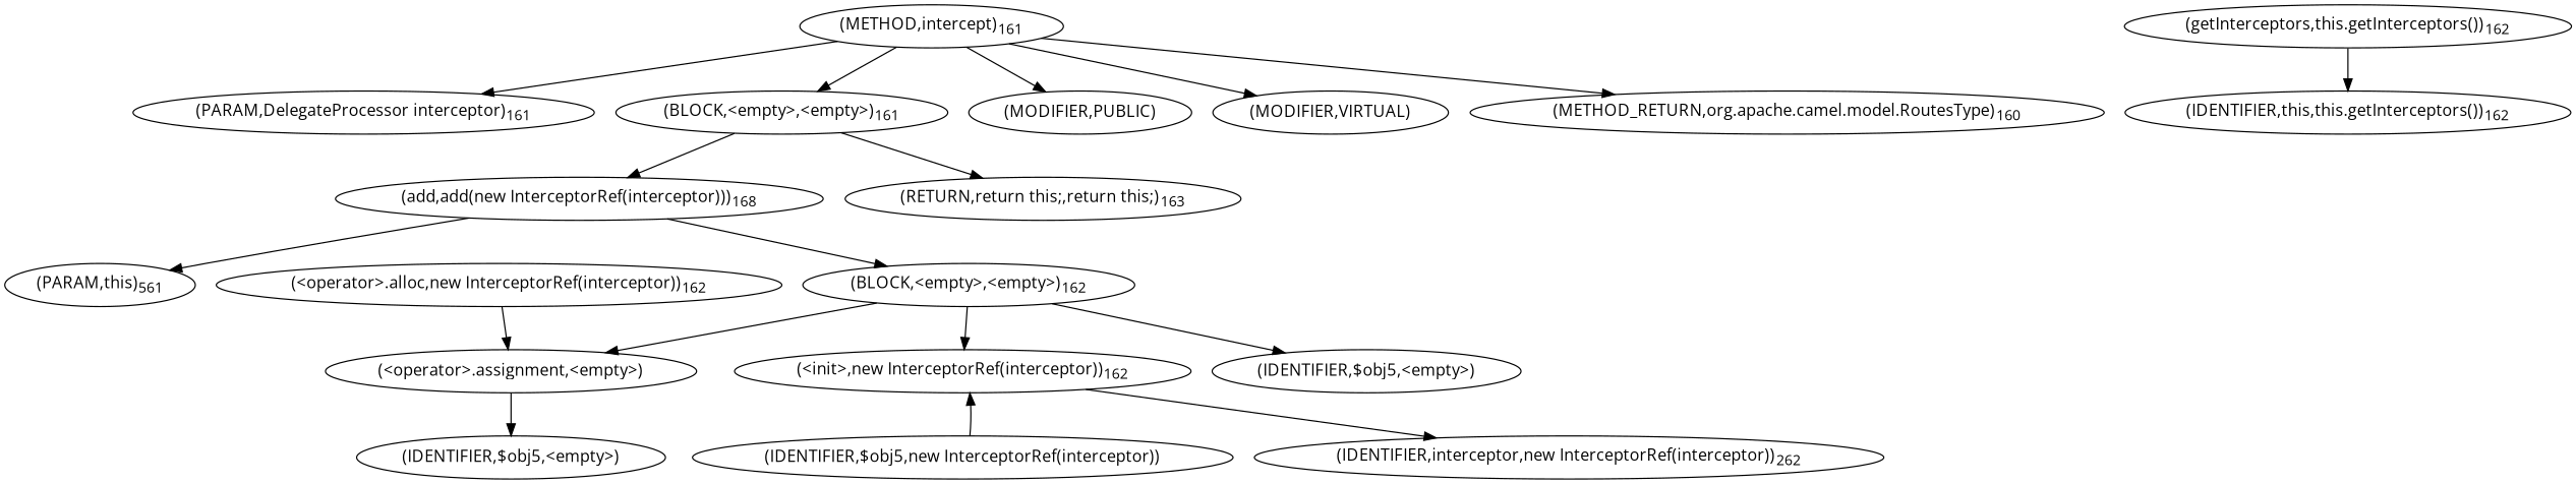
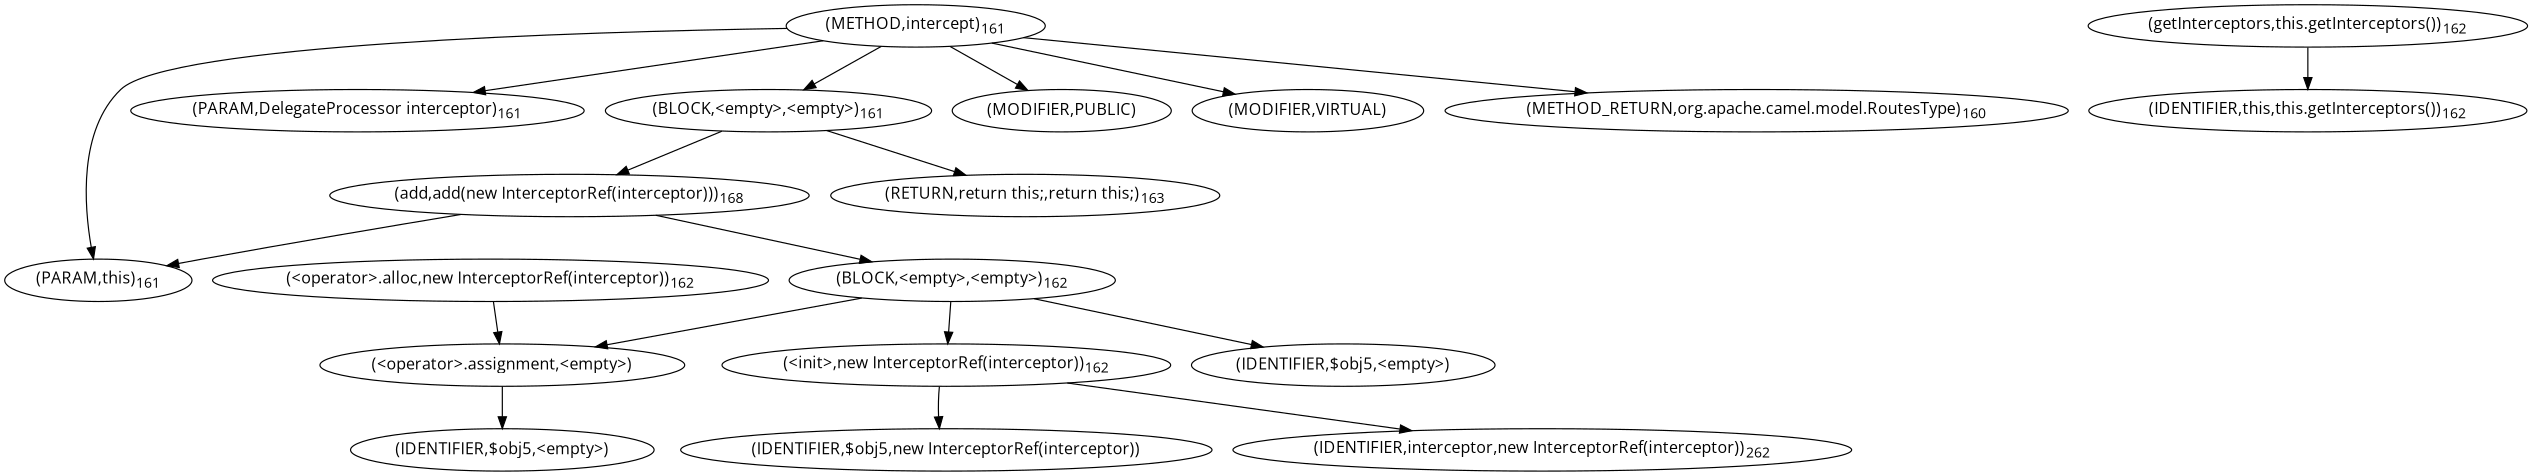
  digraph {
    fontname="Open Sans"
    node [fontname="Open Sans"]
    edge [fontname="Open Sans"]
    n1 [label=<(METHOD,intercept)<SUB>161</SUB>>]
-   n2 [label=<(PARAM,this)<SUB>561</SUB>>]
+   n2 [label=<(PARAM,this)<SUB>161</SUB>>]
    n3 [label=<(PARAM,DelegateProcessor interceptor)<SUB>161</SUB>>]
    n4 [label=<(BLOCK,&lt;empty&gt;,&lt;empty&gt;)<SUB>161</SUB>>]
    n5 [label=<(MODIFIER,PUBLIC)>]
    n6 [label=<(MODIFIER,VIRTUAL)>]
    n7 [label=<(METHOD_RETURN,org.apache.camel.model.RoutesType)<SUB>160</SUB>>]
    n8 [label=<(add,add(new InterceptorRef(interceptor)))<SUB>168</SUB>>]
    n9 [label=<(RETURN,return this;,return this;)<SUB>163</SUB>>]
    n10 [label=<(BLOCK,&lt;empty&gt;,&lt;empty&gt;)<SUB>162</SUB>>]
    n11 [label=<(getInterceptors,this.getInterceptors())<SUB>162</SUB>>]
    n12 [label=<(IDENTIFIER,this,this.getInterceptors())<SUB>162</SUB>>]
    n13 [label=<(&lt;operator&gt;.assignment,&lt;empty&gt;)>]
    n14 [label=<(&lt;init&gt;,new InterceptorRef(interceptor))<SUB>162</SUB>>]
    n15 [label=<(IDENTIFIER,$obj5,&lt;empty&gt;)>]
    n16 [label=<(IDENTIFIER,$obj5,&lt;empty&gt;)>]
    n17 [label=<(IDENTIFIER,$obj5,new InterceptorRef(interceptor))>]
    n18 [label=<(IDENTIFIER,interceptor,new InterceptorRef(interceptor))<SUB>262</SUB>>]
    n19 [label=<(&lt;operator&gt;.alloc,new InterceptorRef(interceptor))<SUB>162</SUB>>]
+   n1 -> n2
    n1 -> n3
    n1 -> n4
    n1 -> n5
    n1 -> n6
    n1 -> n7
    n4 -> n8
    n4 -> n9
    n8 -> n2
    n8 -> n10
    n10 -> n13
    n10 -> n14
    n10 -> n15
    n11 -> n12
    n13 -> n16
-   n17 -> n14
+   n14 -> n17
    n14 -> n18
    n19 -> n13
  }
